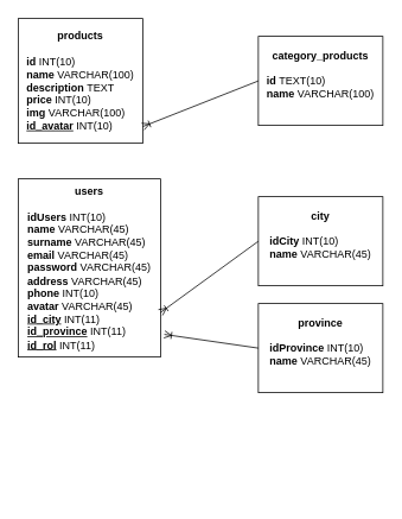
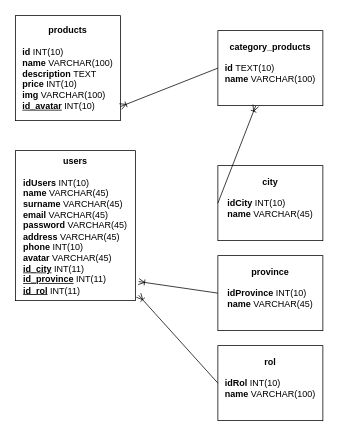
  <mxCell id="0" />
  <mxCell id="1" parent="0" />
  <mxCell id="2" value="products&lt;br&gt;&lt;br&gt;&lt;div style=&quot;text-align: left&quot;&gt;&lt;span&gt;id &lt;/span&gt;&lt;span style=&quot;font-weight: normal&quot;&gt;INT(10)&amp;nbsp;&lt;/span&gt;&lt;/div&gt;&lt;div style=&quot;text-align: left&quot;&gt;&lt;span&gt;name &lt;/span&gt;&lt;span style=&quot;font-weight: normal&quot;&gt;VARCHAR(100)&lt;/span&gt;&lt;/div&gt;&lt;div style=&quot;text-align: left&quot;&gt;&lt;span&gt;description&lt;/span&gt;&lt;span style=&quot;font-weight: normal&quot;&gt;&amp;nbsp;TEXT&lt;/span&gt;&lt;/div&gt;&lt;div style=&quot;text-align: left&quot;&gt;&lt;span&gt;price&lt;/span&gt;&lt;span style=&quot;font-weight: normal&quot;&gt;&amp;nbsp;INT(10)&lt;/span&gt;&lt;/div&gt;&lt;div style=&quot;text-align: left&quot;&gt;&lt;span&gt;img &lt;/span&gt;&lt;span style=&quot;font-weight: normal&quot;&gt;VARCHAR(100)&lt;/span&gt;&lt;/div&gt;&lt;div style=&quot;text-align: left&quot;&gt;&lt;u&gt;id_avatar&lt;/u&gt; &lt;span style=&quot;font-weight: normal&quot;&gt;INT(10)&lt;/span&gt;&lt;/div&gt;" style="rounded=0;whiteSpace=wrap;html=1;fontStyle=1" parent="1" vertex="1"><mxGeometry x="20" y="20" width="140" height="140" as="geometry" /></mxCell>
  <mxCell id="3" value="category_products&lt;br&gt;&lt;br&gt;&lt;div style=&quot;text-align: left&quot;&gt;&lt;span&gt;id &lt;/span&gt;&lt;span style=&quot;font-weight: normal&quot;&gt;TEXT(10)&amp;nbsp;&lt;/span&gt;&lt;/div&gt;&lt;div style=&quot;text-align: left&quot;&gt;&lt;span&gt;name &lt;/span&gt;&lt;span style=&quot;font-weight: normal&quot;&gt;VARCHAR(100)&lt;/span&gt;&lt;/div&gt;&lt;div style=&quot;text-align: left&quot;&gt;&lt;br&gt;&lt;/div&gt;" style="rounded=0;whiteSpace=wrap;html=1;fontStyle=1" parent="1" vertex="1"><mxGeometry x="290" y="40" width="140" height="100" as="geometry" /></mxCell>
  <mxCell id="4" value="" style="endArrow=ERoneToMany;html=1;exitX=0;exitY=0.5;exitDx=0;exitDy=0;entryX=1.001;entryY=0.866;entryDx=0;entryDy=0;endFill=0;entryPerimeter=0;" parent="1" source="3" target="2" edge="1"><mxGeometry width="50" height="50" relative="1" as="geometry"><mxPoint x="270" y="110" as="sourcePoint" /><mxPoint x="220" y="160" as="targetPoint" /></mxGeometry></mxCell>
  <mxCell id="5" value="users&lt;br&gt;&lt;br&gt;&lt;div style=&quot;text-align: left&quot;&gt;&lt;span&gt;idUsers&amp;nbsp;&lt;/span&gt;&lt;span style=&quot;font-weight: normal&quot;&gt;INT(10)&amp;nbsp;&lt;/span&gt;&lt;/div&gt;&lt;div style=&quot;text-align: left&quot;&gt;&lt;span&gt;name &lt;/span&gt;&lt;span style=&quot;font-weight: normal&quot;&gt;VARCHAR(45)&lt;/span&gt;&lt;/div&gt;&lt;div style=&quot;text-align: left&quot;&gt;&lt;span&gt;surname&amp;nbsp;&lt;span style=&quot;font-weight: 400&quot;&gt;VARCHAR(45)&lt;/span&gt;&lt;/span&gt;&lt;/div&gt;&lt;div style=&quot;text-align: left&quot;&gt;email&lt;span style=&quot;font-weight: normal&quot;&gt;&amp;nbsp;VARCHAR(45)&lt;/span&gt;&lt;/div&gt;&lt;div style=&quot;text-align: left&quot;&gt;password&lt;span style=&quot;font-weight: normal&quot;&gt; VARCHAR(45)&lt;/span&gt;&lt;span style=&quot;font-weight: normal&quot;&gt;&lt;br&gt;&lt;/span&gt;&lt;/div&gt;&lt;div style=&quot;text-align: left&quot;&gt;address&amp;nbsp;&lt;span style=&quot;font-weight: normal&quot;&gt;VARCHAR(45)&lt;/span&gt;&lt;span style=&quot;font-weight: normal&quot;&gt;&lt;br&gt;&lt;/span&gt;&lt;/div&gt;&lt;div style=&quot;text-align: left&quot;&gt;phone&amp;nbsp;&lt;span style=&quot;font-weight: normal&quot;&gt;INT(10)&lt;/span&gt;&lt;/div&gt;&lt;div style=&quot;text-align: left&quot;&gt;&lt;span&gt;avatar&amp;nbsp;&lt;/span&gt;&lt;span style=&quot;font-weight: normal&quot;&gt;VARCHAR(45)&lt;/span&gt;&lt;/div&gt;&lt;div style=&quot;text-align: left&quot;&gt;&lt;u&gt;id_city&lt;/u&gt; &lt;span style=&quot;font-weight: normal&quot;&gt;INT(11)&lt;/span&gt;&lt;/div&gt;&lt;div style=&quot;text-align: left&quot;&gt;&lt;u&gt;id_province&lt;/u&gt;&amp;nbsp;&lt;span style=&quot;font-weight: normal&quot;&gt;INT(11)&lt;/span&gt;&lt;span style=&quot;font-weight: normal&quot;&gt;&lt;br&gt;&lt;/span&gt;&lt;/div&gt;&lt;div style=&quot;text-align: left&quot;&gt;&lt;u&gt;id_rol&lt;/u&gt;&amp;nbsp;&lt;span style=&quot;font-weight: normal&quot;&gt;INT(11)&lt;/span&gt;&lt;span style=&quot;font-weight: normal&quot;&gt;&lt;br&gt;&lt;/span&gt;&lt;/div&gt;" style="rounded=0;whiteSpace=wrap;html=1;fontStyle=1" parent="1" vertex="1"><mxGeometry x="20" y="200" width="160" height="200" as="geometry" /></mxCell>
  <mxCell id="6" value="city&lt;br&gt;&lt;br&gt;&lt;div style=&quot;text-align: left&quot;&gt;&lt;span&gt;idCity&amp;nbsp;&lt;/span&gt;&lt;span style=&quot;font-weight: normal&quot;&gt;INT(10)&amp;nbsp;&lt;/span&gt;&lt;/div&gt;&lt;div style=&quot;text-align: left&quot;&gt;&lt;span&gt;name &lt;/span&gt;&lt;span style=&quot;font-weight: normal&quot;&gt;VARCHAR(45)&lt;/span&gt;&lt;/div&gt;&lt;div style=&quot;text-align: left&quot;&gt;&lt;br&gt;&lt;/div&gt;" style="rounded=0;whiteSpace=wrap;html=1;fontStyle=1" parent="1" vertex="1"><mxGeometry x="290" y="220" width="140" height="100" as="geometry" /></mxCell>
- <mxCell id="7" value="" style="endArrow=ERoneToMany;html=1;exitX=0;exitY=0.5;exitDx=0;exitDy=0;entryX=1;entryY=0.75;entryDx=0;entryDy=0;endFill=0;" parent="1" source="6" target="5" edge="1"><mxGeometry width="50" height="50" relative="1" as="geometry"><mxPoint x="270" y="290" as="sourcePoint" /><mxPoint x="220" y="340" as="targetPoint" /></mxGeometry></mxCell>
+ <mxCell id="7" value="" style="endArrow=ERoneToMany;html=1;exitX=0;exitY=0.5;exitDx=0;exitDy=0;endFill=0;" parent="1" source="6" target="3" edge="1"><mxGeometry width="50" height="50" relative="1" as="geometry"><mxPoint x="270" y="290" as="sourcePoint" /><mxPoint x="220" y="340" as="targetPoint" /></mxGeometry></mxCell>
  <mxCell id="8" value="province&lt;br&gt;&lt;br&gt;&lt;div style=&quot;text-align: left&quot;&gt;&lt;span&gt;idProvince&amp;nbsp;&lt;/span&gt;&lt;span style=&quot;font-weight: normal&quot;&gt;INT(10)&amp;nbsp;&lt;/span&gt;&lt;/div&gt;&lt;div style=&quot;text-align: left&quot;&gt;&lt;span&gt;name &lt;/span&gt;&lt;span style=&quot;font-weight: normal&quot;&gt;VARCHAR(45)&lt;/span&gt;&lt;/div&gt;&lt;div style=&quot;text-align: left&quot;&gt;&lt;br&gt;&lt;/div&gt;" style="rounded=0;whiteSpace=wrap;html=1;fontStyle=1" parent="1" vertex="1"><mxGeometry x="290" y="340" width="140" height="100" as="geometry" /></mxCell>
  <mxCell id="9" value="" style="endArrow=ERoneToMany;html=1;exitX=0;exitY=0.5;exitDx=0;exitDy=0;entryX=1.027;entryY=0.873;entryDx=0;entryDy=0;endFill=0;entryPerimeter=0;" parent="1" source="8" target="5" edge="1"><mxGeometry width="50" height="50" relative="1" as="geometry"><mxPoint x="270" y="410" as="sourcePoint" /><mxPoint x="180" y="470" as="targetPoint" /></mxGeometry></mxCell>
+ <mxCell id="10" value="rol&lt;br&gt;&lt;br&gt;&lt;div style=&quot;text-align: left&quot;&gt;&lt;span&gt;idRol&amp;nbsp;&lt;/span&gt;&lt;span style=&quot;font-weight: normal&quot;&gt;INT(10)&amp;nbsp;&lt;/span&gt;&lt;/div&gt;&lt;div style=&quot;text-align: left&quot;&gt;&lt;span&gt;name &lt;/span&gt;&lt;span style=&quot;font-weight: normal&quot;&gt;VARCHAR(100)&lt;/span&gt;&lt;/div&gt;&lt;div style=&quot;text-align: left&quot;&gt;&lt;br&gt;&lt;/div&gt;" style="rounded=0;whiteSpace=wrap;html=1;fontStyle=1" parent="1" vertex="1"><mxGeometry x="290" y="460" width="140" height="100" as="geometry" /></mxCell>
+ <mxCell id="11" value="" style="endArrow=ERoneToMany;html=1;exitX=0;exitY=0.5;exitDx=0;exitDy=0;entryX=1.027;entryY=0.964;entryDx=0;entryDy=0;endFill=0;entryPerimeter=0;" parent="1" source="10" target="5" edge="1"><mxGeometry width="50" height="50" relative="1" as="geometry"><mxPoint x="270" y="530" as="sourcePoint" /><mxPoint x="180" y="590" as="targetPoint" /></mxGeometry></mxCell>
